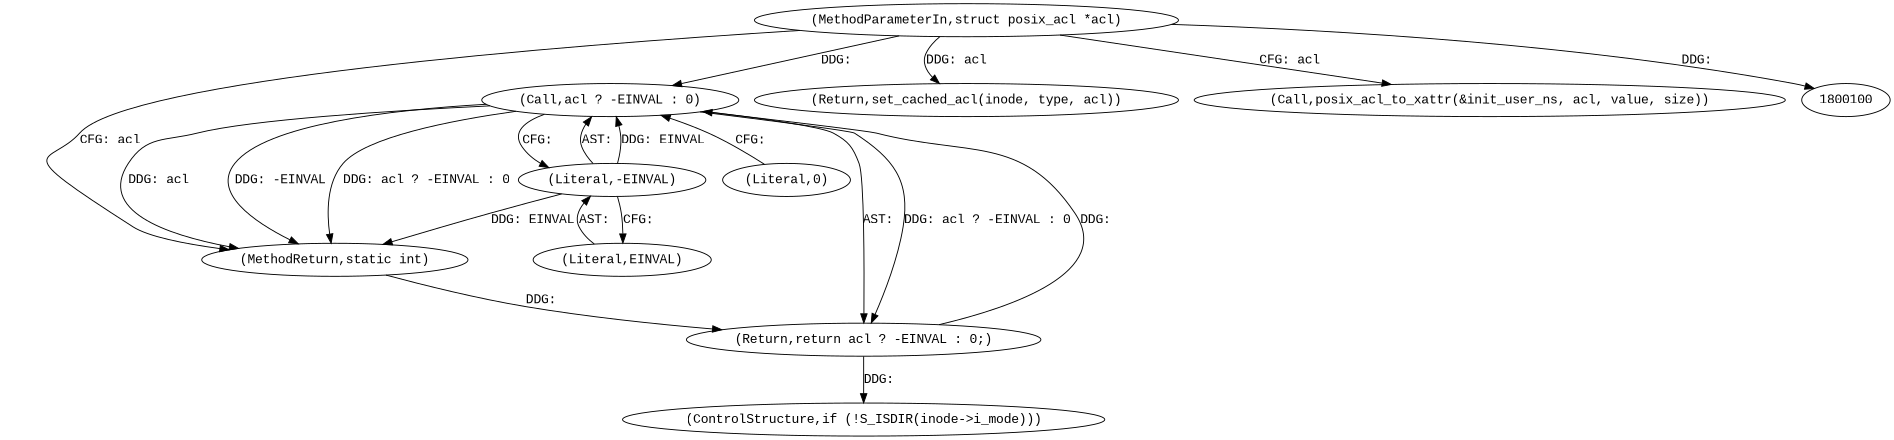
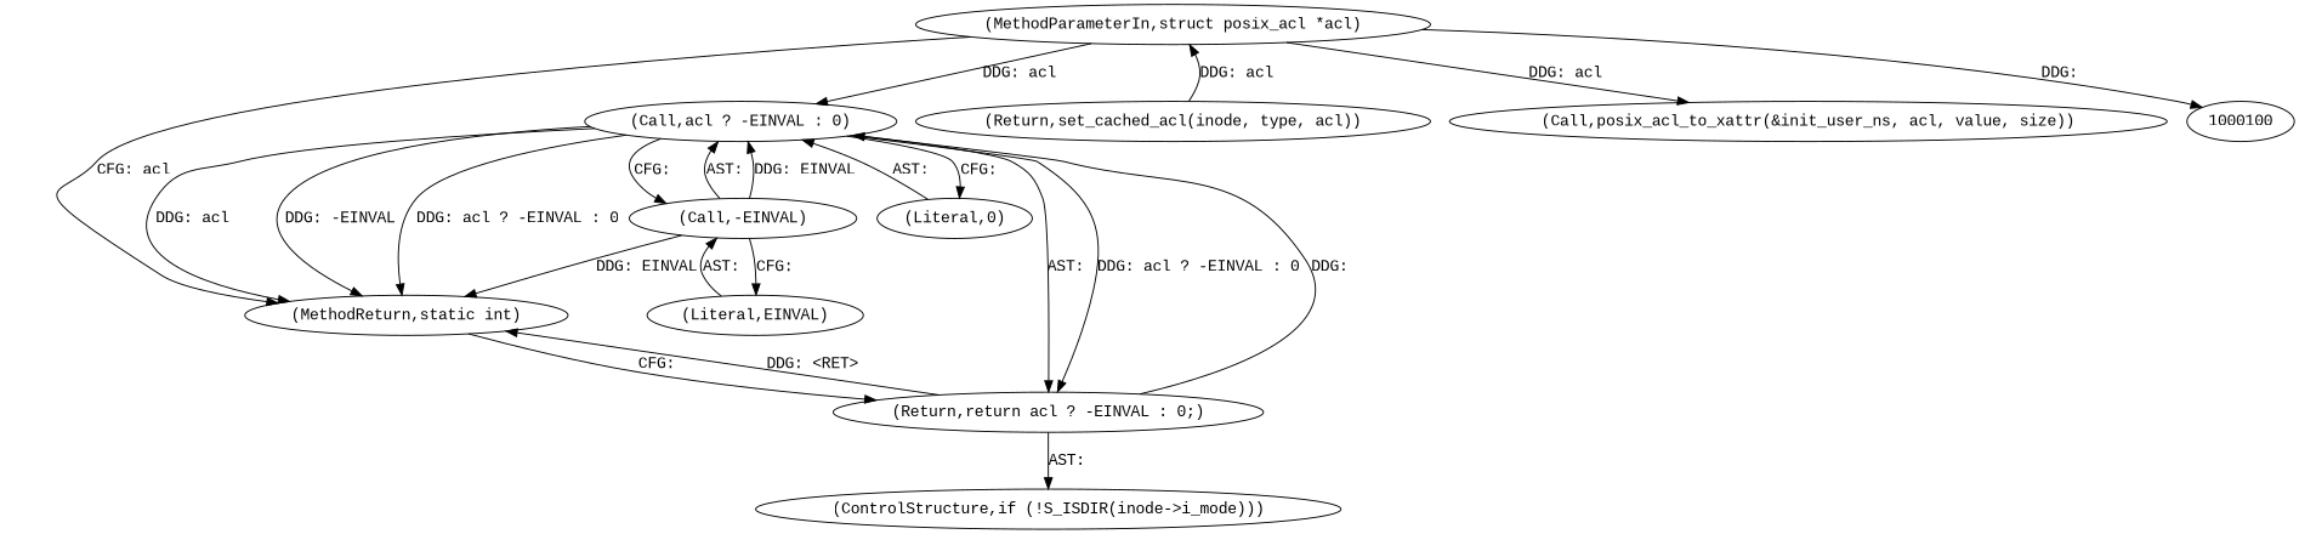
  digraph {
    fontname="Liberation Mono"
    node [fontname="Liberation Mono"]
    edge [fontname="Liberation Mono"]
    n1 [label="(Call,acl ? -EINVAL : 0)"]
-   n2 [label="(Literal,-EINVAL)"]
+   n2 [label="(Call,-EINVAL)"]
    n3 [label="(Return,return acl ? -EINVAL : 0;)"]
    n4 [label="(Literal,0)"]
    n5 [label="(MethodReturn,static int)"]
    n6 [label="(Literal,EINVAL)"]
    n7 [label="(ControlStructure,if (!S_ISDIR(inode->i_mode)))"]
    n8 [label="(MethodParameterIn,struct posix_acl *acl)"]
    n9 [label="(Return,set_cached_acl(inode, type, acl))"]
    n10 [label="(Call,posix_acl_to_xattr(&init_user_ns, acl, value, size))"]
-   1000100 [label=1800100]
+   1000100
    n1 -> n2 [label="CFG: "]
    n1 -> n3 [label="AST: "]
    n1 -> n3 [label="DDG: acl ? -EINVAL : 0"]
+   n1 -> n4 [label="CFG: "]
    n1 -> n5 [label="DDG: acl ? -EINVAL : 0"]
    n1 -> n5 [label="DDG: acl"]
    n1 -> n5 [label="DDG: -EINVAL"]
    n2 -> n1 [label="AST: "]
    n2 -> n1 [label="DDG: EINVAL"]
    n2 -> n5 [label="DDG: EINVAL"]
    n2 -> n6 [label="CFG: "]
    n3 -> n1 [label="DDG: "]
-   n3 -> n7 [label="DDG: "]
-   n4 -> n1 [label="CFG: "]
-   n5 -> n3 [label="DDG: "]
+   n3 -> n5 [label="DDG: <RET>"]
+   n3 -> n7 [label="AST: "]
+   n4 -> n1 [label="AST: "]
+   n5 -> n3 [label="CFG: "]
    n6 -> n2 [label="AST: "]
-   n8 -> n1 [label="DDG: "]
+   n8 -> n1 [label="DDG: acl"]
    n8 -> n5 [label="CFG: acl"]
-   n8 -> n9 [label="DDG: acl"]
-   n8 -> n10 [label="CFG: acl"]
+   n9 -> n8 [label="DDG: acl"]
+   n8 -> n10 [label="DDG: acl"]
    n8 -> 1000100 [label="DDG: "]
  }
